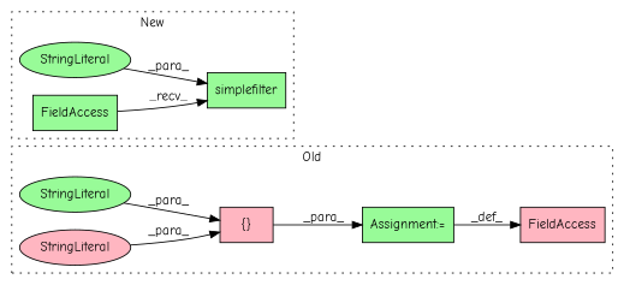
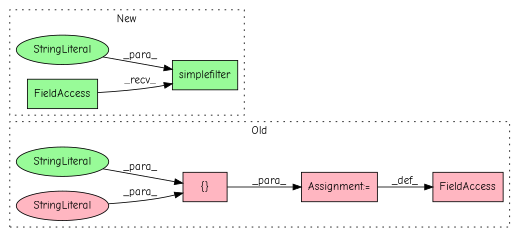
  digraph {
    rankdir=LR
    fontname="Comic Neue"
    node [a=45 l=8 shape=box style=filled fillcolor=palegreen fontname="Comic Neue"]
    edge [fontname="Comic Neue"]
    n1 [a=4 l="1,1" label="{}" s="3137,3179" fillcolor=lightpink]
    n2 [l=15 label=StringLiteral s=3138 shape=ellipse]
    n3 [l=25 label=StringLiteral s=3154 shape=ellipse fillcolor=lightpink]
    n4 [a=22 l=7 label=FieldAccess s=3117 fillcolor=lightpink]
-   n5 [a=7 l=1 label="Assignment:=" s=3124]
+   n5 [a=7 l=1 label="Assignment:=" s=3124 fillcolor=lightpink]
    n6 [a=32 l="13,1" label=simplefilter s="345,366"]
    n7 [label=StringLiteral s=358 shape=ellipse]
    n8 [a=22 label=FieldAccess s=336]
    subgraph cluster_1 {
      label=Old
      style=dotted
      n1
      n2
      n3
      n4
      n5
    }
    subgraph cluster_2 {
      label=New
      style=dotted
      n6
      n7
      n8
    }
    n1 -> n5 [label=_para_]
    n2 -> n1 [label=_para_]
    n3 -> n1 [label=_para_]
    n5 -> n4 [label=_def_]
    n7 -> n6 [label=_para_]
    n8 -> n6 [label=_recv_]
  }
